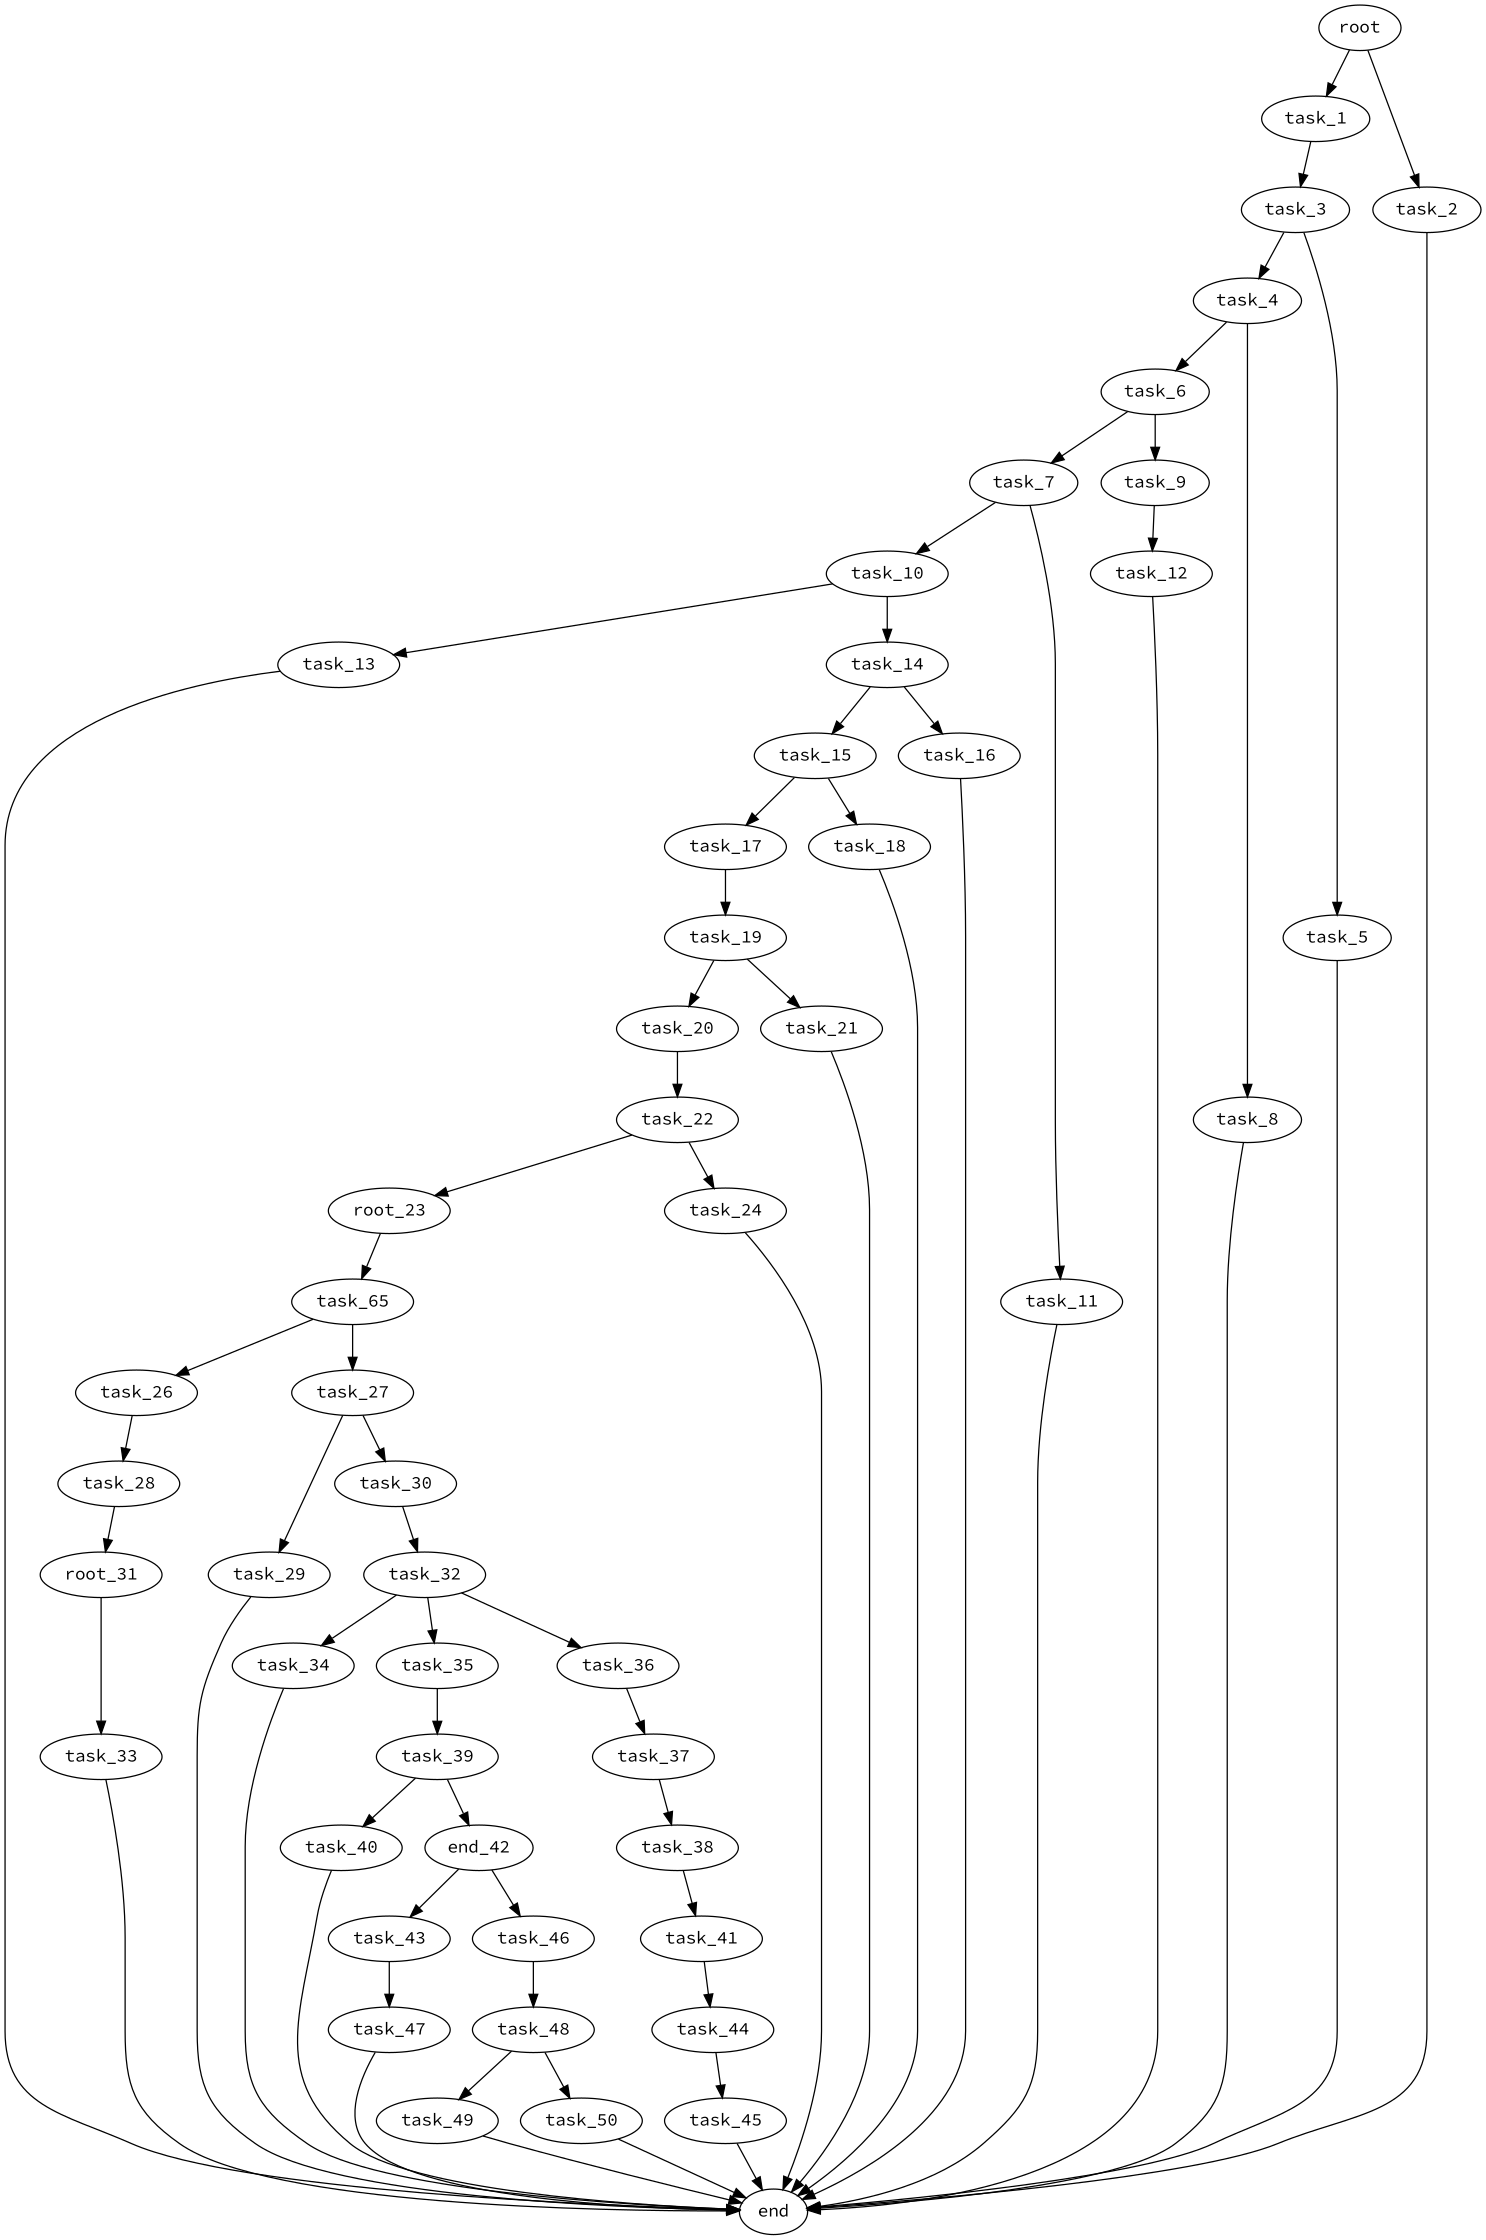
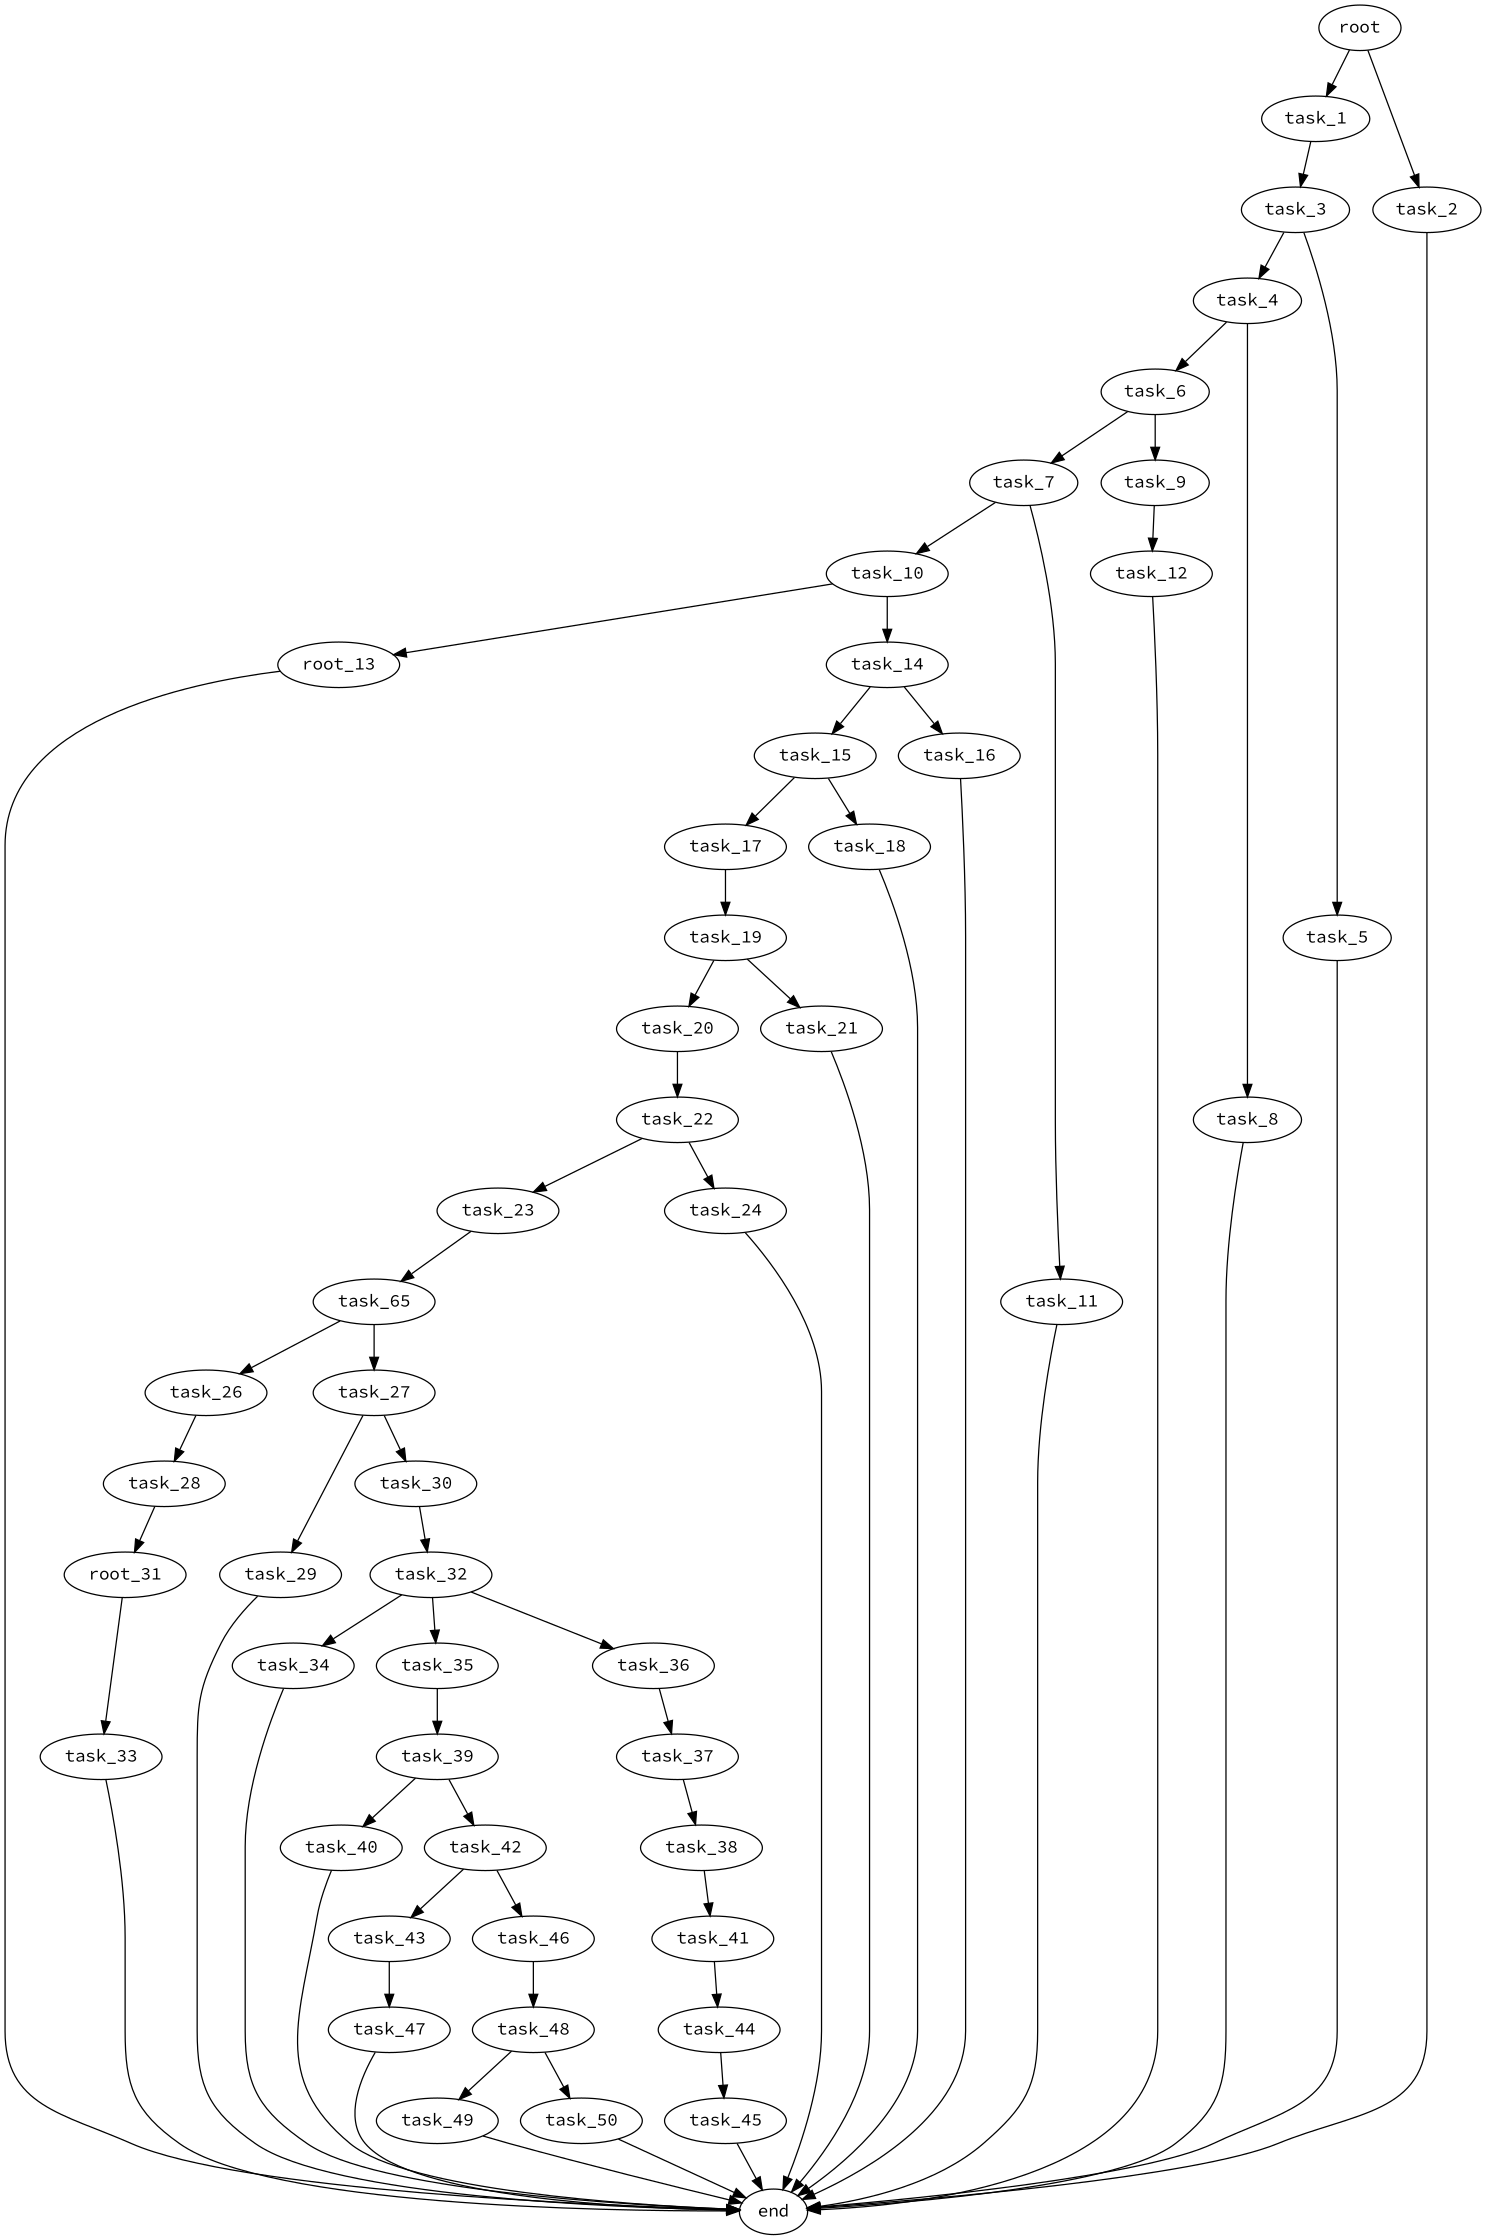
  digraph {
    fontname="Source Code Pro"
    node [fontname="Source Code Pro"]
    edge [fontname="Source Code Pro"]
    root
    task_1
    task_2
    task_3
    end
    task_4
    task_5
    task_6
    task_8
    task_7
    task_9
    task_10
    task_11
    task_12
-   task_13
+   task_13 [label=root_13]
    task_14
    task_15
    task_16
    task_17
    task_18
    task_19
    task_20
    task_21
    task_22
-   task_23 [label=root_23]
+   task_23
    task_24
    n27 [label=task_65]
    task_26
    task_27
    task_28
    task_29
    task_30
    n33 [label=root_31]
    task_32
    task_33
    task_34
    task_35
    task_36
    task_39
    task_37
    task_40
-   task_42 [label=end_42]
+   task_42
    task_38
    task_41
    task_44
    task_43
    task_46
    task_45
    task_47
    task_48
    task_49
    task_50
    root -> task_1
    root -> task_2
    task_1 -> task_3
    task_2 -> end
    task_3 -> task_4
    task_3 -> task_5
    task_4 -> task_6
    task_4 -> task_8
    task_5 -> end
    task_6 -> task_7
    task_6 -> task_9
    task_8 -> end
    task_7 -> task_10
    task_7 -> task_11
    task_9 -> task_12
    task_10 -> task_13
    task_10 -> task_14
    task_11 -> end
    task_12 -> end
    task_13 -> end
    task_14 -> task_15
    task_14 -> task_16
    task_15 -> task_17
    task_15 -> task_18
    task_16 -> end
    task_17 -> task_19
    task_18 -> end
    task_19 -> task_20
    task_19 -> task_21
    task_20 -> task_22
    task_21 -> end
    task_22 -> task_23
    task_22 -> task_24
    task_23 -> n27
    task_24 -> end
    n27 -> task_26
    n27 -> task_27
    task_26 -> task_28
    task_27 -> task_29
    task_27 -> task_30
    task_28 -> n33
    task_29 -> end
    task_30 -> task_32
    n33 -> task_33
    task_32 -> task_34
    task_32 -> task_35
    task_32 -> task_36
    task_33 -> end
    task_34 -> end
    task_35 -> task_39
    task_36 -> task_37
    task_39 -> task_40
    task_39 -> task_42
    task_37 -> task_38
    task_40 -> end
    task_42 -> task_43
    task_42 -> task_46
    task_38 -> task_41
    task_41 -> task_44
    task_44 -> task_45
    task_43 -> task_47
    task_46 -> task_48
    task_45 -> end
    task_47 -> end
    task_48 -> task_49
    task_48 -> task_50
    task_49 -> end
    task_50 -> end
  }
